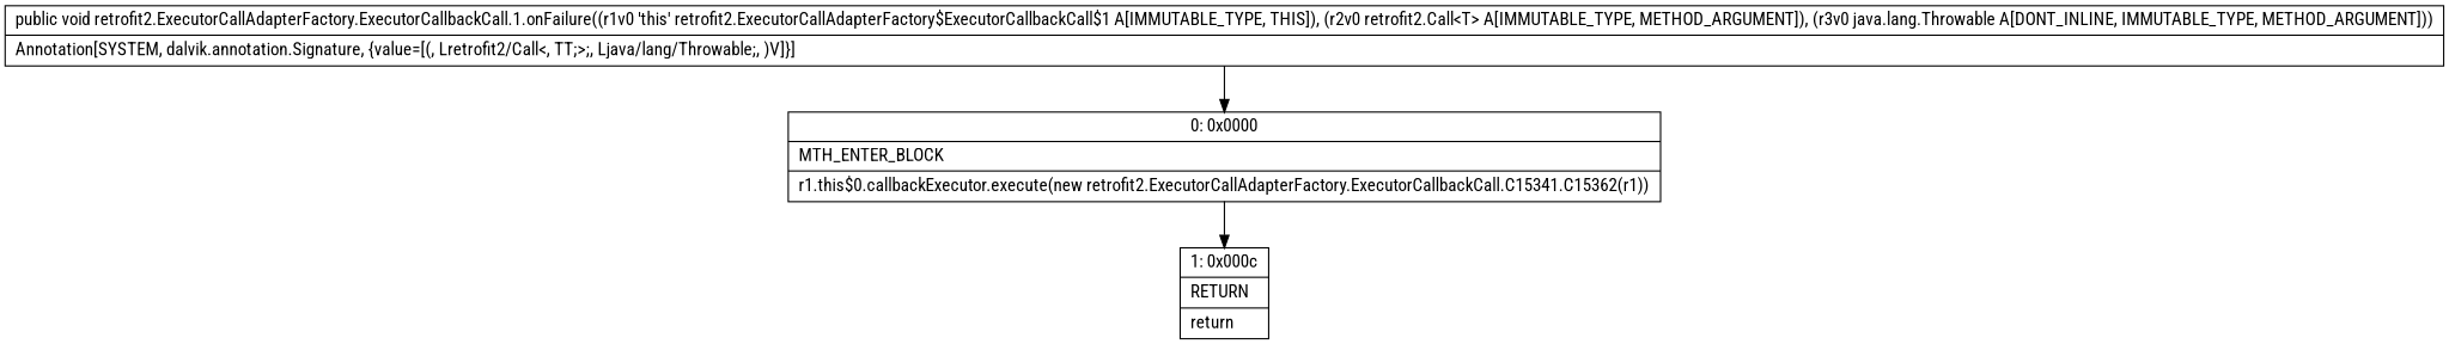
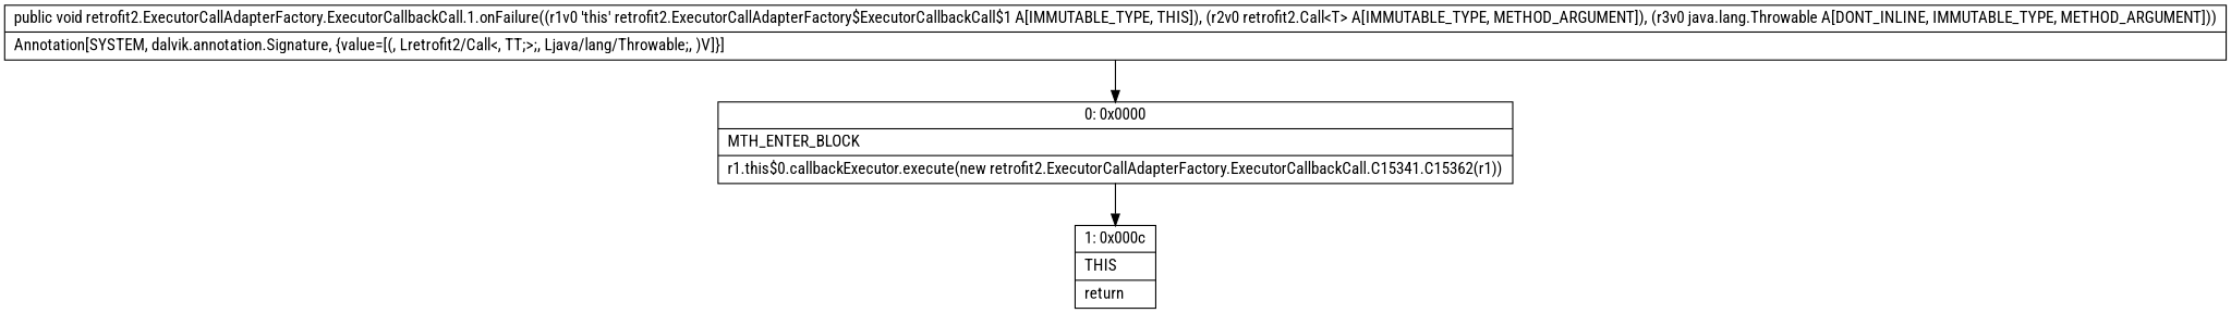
  digraph {
    fontname="Roboto Condensed"
    node [shape=record fontname="Roboto Condensed"]
    edge [fontname="Roboto Condensed"]
    n1 [label="{0\:\ 0x0000|MTH_ENTER_BLOCK\l|r1.this$0.callbackExecutor.execute(new retrofit2.ExecutorCallAdapterFactory.ExecutorCallbackCall.C15341.C15362(r1))\l}"]
-   n2 [label="{1\:\ 0x000c|RETURN\l|return\l}"]
+   n2 [label="{1\:\ 0x000c|THIS\l|return\l}"]
    n3 [label="{public void retrofit2.ExecutorCallAdapterFactory.ExecutorCallbackCall.1.onFailure((r1v0 'this' retrofit2.ExecutorCallAdapterFactory$ExecutorCallbackCall$1 A[IMMUTABLE_TYPE, THIS]), (r2v0 retrofit2.Call\<T\> A[IMMUTABLE_TYPE, METHOD_ARGUMENT]), (r3v0 java.lang.Throwable A[DONT_INLINE, IMMUTABLE_TYPE, METHOD_ARGUMENT]))  | Annotation[SYSTEM, dalvik.annotation.Signature, \{value=[(, Lretrofit2\/Call\<, TT;\>;, Ljava\/lang\/Throwable;, )V]\}]\l}"]
    n1 -> n2
    n3 -> n1
  }
